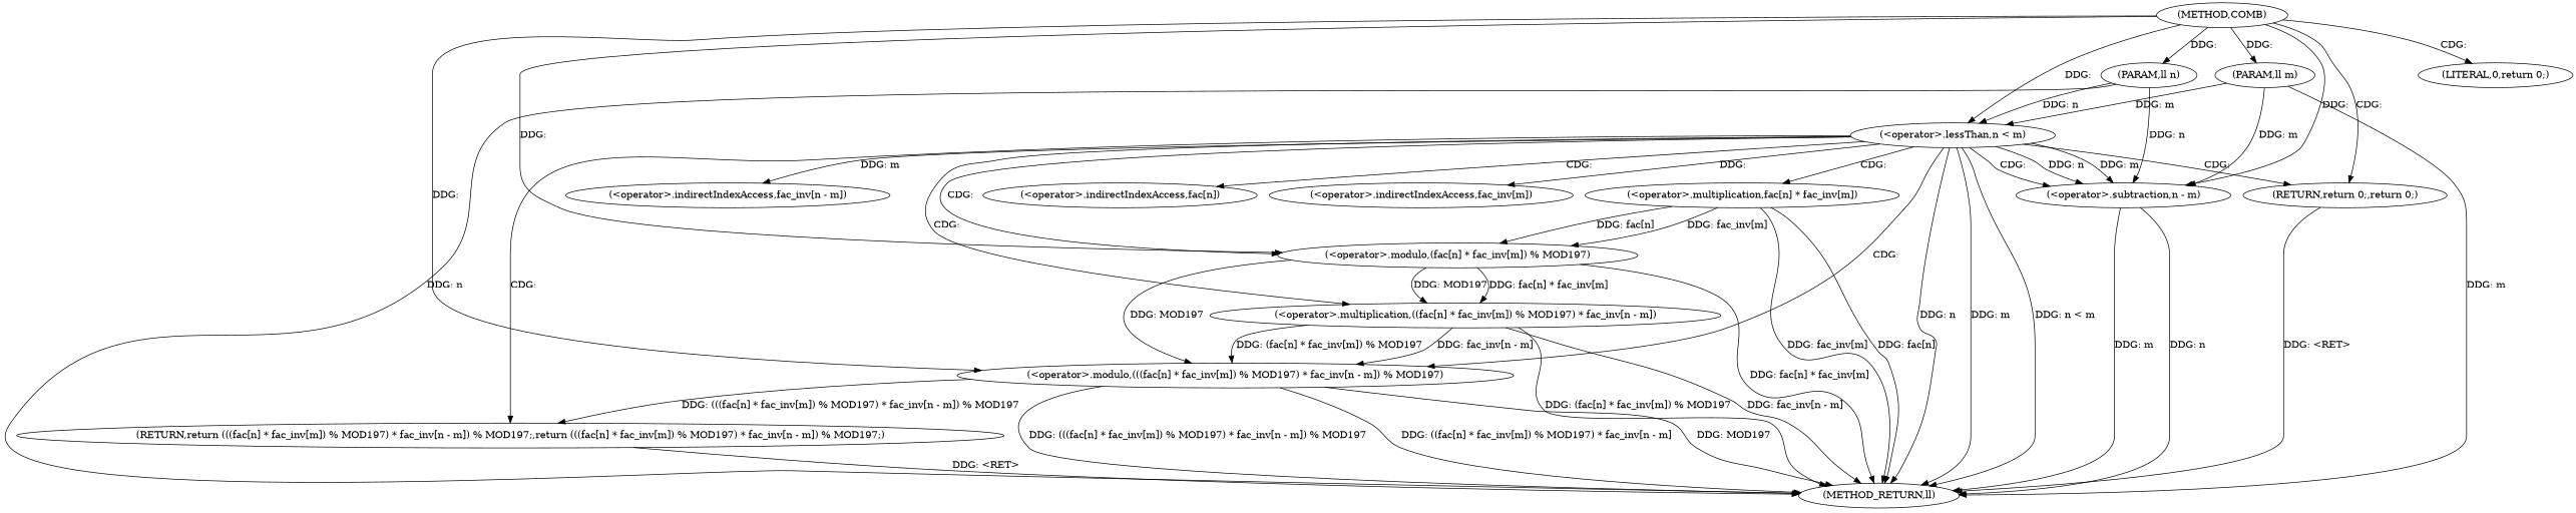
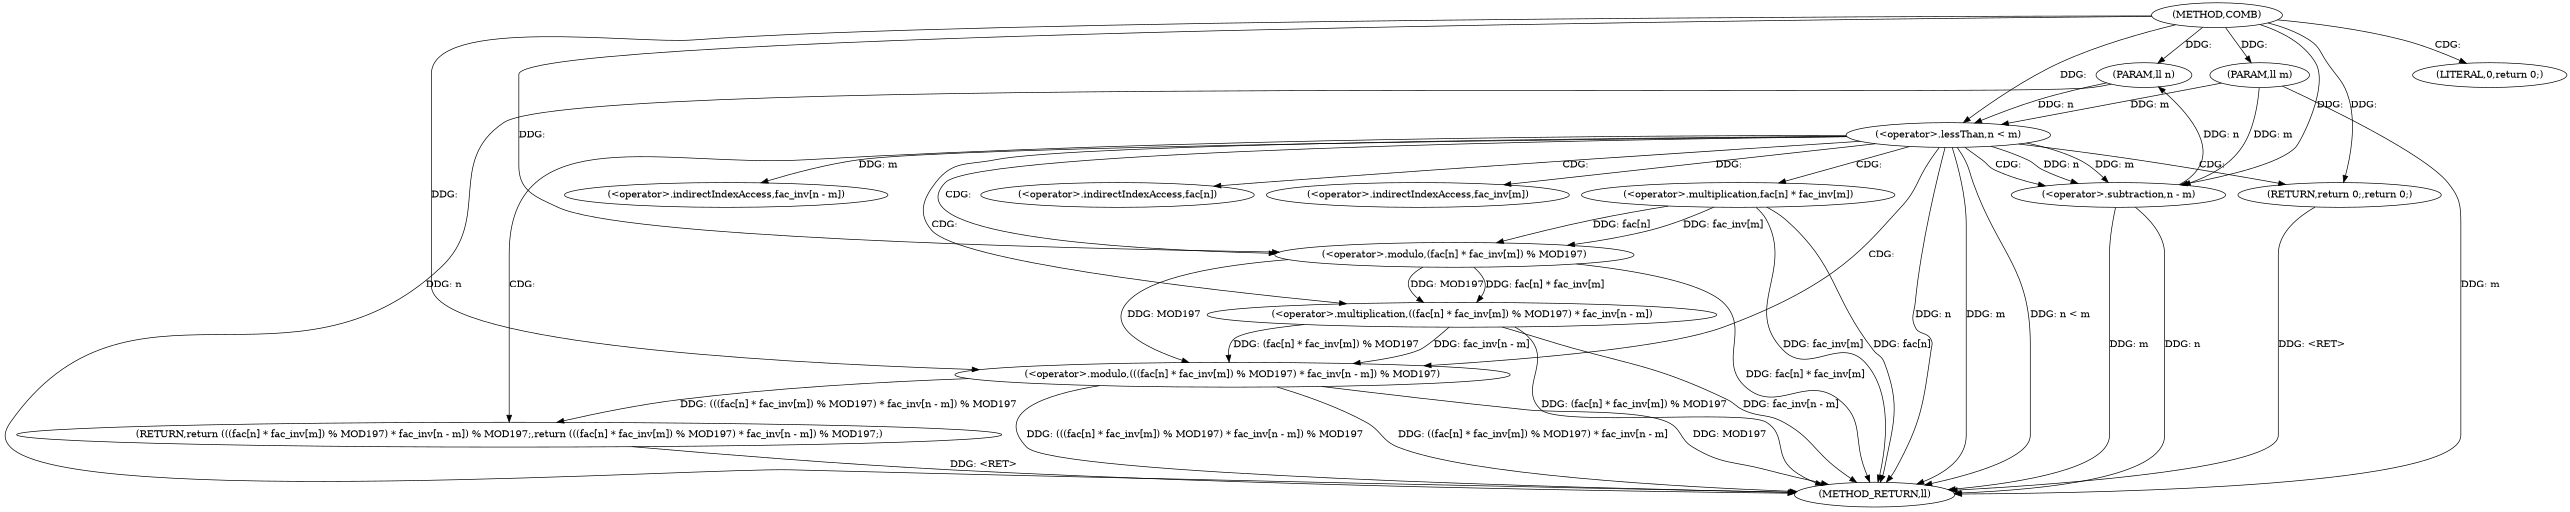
  digraph {
    n1 [label="(METHOD,COMB)"]
    n2 [label="(PARAM,ll n)"]
    n3 [label="(PARAM,ll m)"]
    n4 [label="(<operator>.lessThan,n < m)"]
    n5 [label="(RETURN,return 0;,return 0;)"]
    n6 [label="(<operator>.modulo,(((fac[n] * fac_inv[m]) % MOD197) * fac_inv[n - m]) % MOD197)"]
    n7 [label="(LITERAL,0,return 0;)"]
    n8 [label="(<operator>.modulo,(fac[n] * fac_inv[m]) % MOD197)"]
    n9 [label="(<operator>.subtraction,n - m)"]
    n10 [label="(METHOD_RETURN,ll)"]
    n11 [label="(RETURN,return (((fac[n] * fac_inv[m]) % MOD197) * fac_inv[n - m]) % MOD197;,return (((fac[n] * fac_inv[m]) % MOD197) * fac_inv[n - m]) % MOD197;)"]
    n12 [label="(<operator>.multiplication,((fac[n] * fac_inv[m]) % MOD197) * fac_inv[n - m])"]
    n13 [label="(<operator>.multiplication,fac[n] * fac_inv[m])"]
    n14 [label="(<operator>.indirectIndexAccess,fac_inv[n - m])"]
    n15 [label="(<operator>.indirectIndexAccess,fac[n])"]
    n16 [label="(<operator>.indirectIndexAccess,fac_inv[m])"]
    n1 -> n2 [label="DDG: "]
    n1 -> n3 [label="DDG: "]
    n1 -> n4 [label="DDG: "]
-   n1 -> n5 [label="CDG: "]
+   n1 -> n5 [label="DDG: "]
    n1 -> n6 [label="DDG: "]
    n1 -> n7 [label="CDG: "]
    n1 -> n8 [label="DDG: "]
    n1 -> n9 [label="DDG: "]
    n2 -> n4 [label="DDG: n"]
-   n2 -> n9 [label="DDG: n"]
+   n9 -> n2 [label="DDG: n"]
    n2 -> n10 [label="DDG: n"]
    n3 -> n4 [label="DDG: m"]
    n3 -> n9 [label="DDG: m"]
    n3 -> n10 [label="DDG: m"]
    n4 -> n5 [label="CDG: "]
    n4 -> n6 [label="CDG: "]
    n4 -> n8 [label="CDG: "]
    n4 -> n9 [label="DDG: n"]
    n4 -> n9 [label="DDG: m"]
    n4 -> n9 [label="CDG: "]
    n4 -> n10 [label="DDG: n"]
    n4 -> n10 [label="DDG: m"]
    n4 -> n10 [label="DDG: n < m"]
    n4 -> n11 [label="CDG: "]
    n4 -> n12 [label="CDG: "]
    n4 -> n13 [label="CDG: "]
    n4 -> n14 [label="DDG: m"]
    n4 -> n15 [label="CDG: "]
    n4 -> n16 [label="DDG: "]
    n5 -> n10 [label="DDG: <RET>"]
    n6 -> n10 [label="DDG: ((fac[n] * fac_inv[m]) % MOD197) * fac_inv[n - m]"]
    n6 -> n10 [label="DDG: MOD197"]
    n6 -> n10 [label="DDG: (((fac[n] * fac_inv[m]) % MOD197) * fac_inv[n - m]) % MOD197"]
    n6 -> n11 [label="DDG: (((fac[n] * fac_inv[m]) % MOD197) * fac_inv[n - m]) % MOD197"]
    n8 -> n6 [label="DDG: MOD197"]
    n8 -> n10 [label="DDG: fac[n] * fac_inv[m]"]
    n8 -> n12 [label="DDG: MOD197"]
    n8 -> n12 [label="DDG: fac[n] * fac_inv[m]"]
    n9 -> n10 [label="DDG: n"]
    n9 -> n10 [label="DDG: m"]
    n11 -> n10 [label="DDG: <RET>"]
    n12 -> n6 [label="DDG: (fac[n] * fac_inv[m]) % MOD197"]
    n12 -> n6 [label="DDG: fac_inv[n - m]"]
    n12 -> n10 [label="DDG: (fac[n] * fac_inv[m]) % MOD197"]
    n12 -> n10 [label="DDG: fac_inv[n - m]"]
    n13 -> n8 [label="DDG: fac[n]"]
    n13 -> n8 [label="DDG: fac_inv[m]"]
    n13 -> n10 [label="DDG: fac[n]"]
    n13 -> n10 [label="DDG: fac_inv[m]"]
  }
